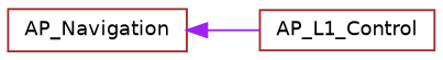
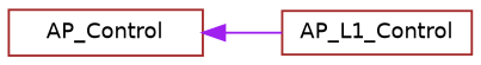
  digraph {
    rankdir=LR
    node [color=brown fillcolor=white fontname=Helvetica fontsize=10 shape=record style=filled]
-   n1 [height=0.2 label=AP_Navigation width=0.4]
+   n1 [height=0.2 label=AP_Control width=0.4]
    n2 [height=0.2 label=AP_L1_Control width=0.4]
    n1 -> n2 [color=purple dir=back fontname=Helvetica fontsize=10 labelfontname=Helvetica labelfontsize=10 style=solid]
  }
